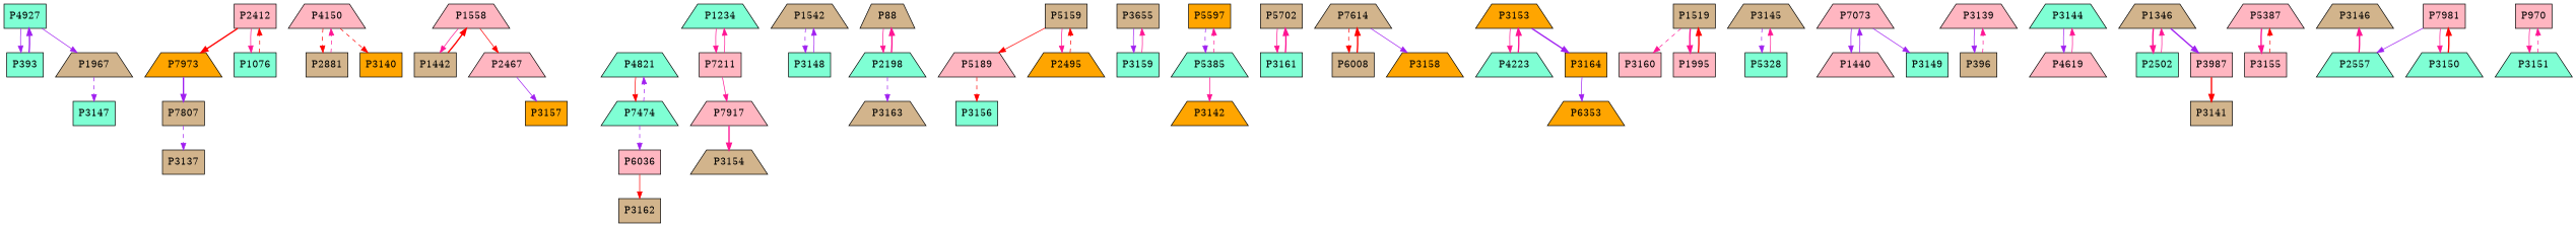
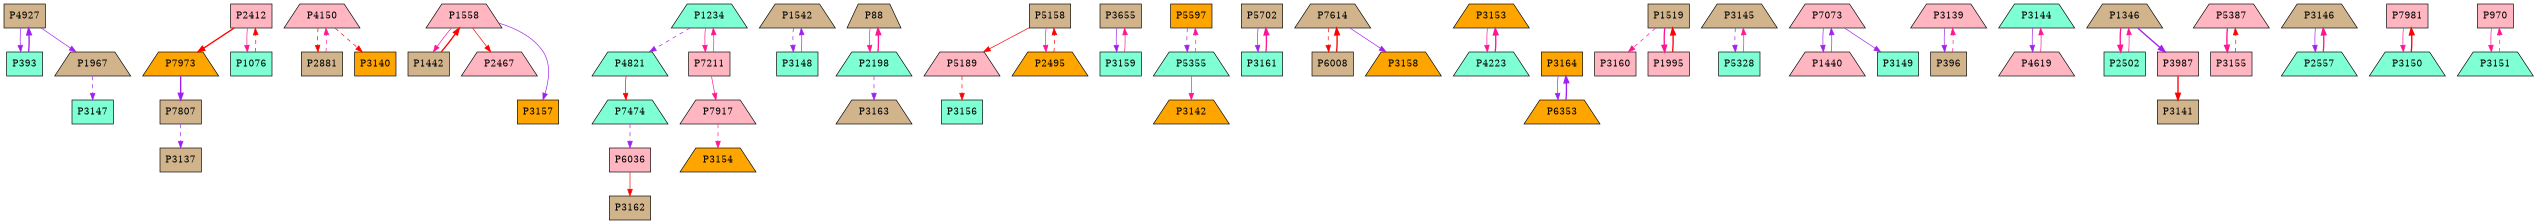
  digraph {
    node [fillcolor=tan shape=box style=filled]
    edge [color=deeppink style=solid]
-   P4927 [fillcolor=aquamarine]
+   P4927
    P393 [fillcolor=aquamarine]
    P1967 [shape=trapezium]
    P3147 [fillcolor=aquamarine]
    P7973 [fillcolor=orange shape=trapezium]
    P7807
    P3137
    P4150 [fillcolor=lightpink shape=trapezium]
    P2881
    P3140 [fillcolor=orange]
    P2467 [fillcolor=lightpink shape=trapezium]
    P3157 [fillcolor=orange]
    P4821 [fillcolor=aquamarine shape=trapezium]
    P7474 [fillcolor=aquamarine shape=trapezium]
    P6036 [fillcolor=lightpink]
    P3162
    P7917 [fillcolor=lightpink shape=trapezium]
-   P3154 [shape=trapezium]
+   P3154 [fillcolor=orange shape=trapezium]
    P1542 [shape=trapezium]
    P3148 [fillcolor=aquamarine]
    P1234 [fillcolor=aquamarine shape=trapezium]
    P7211 [fillcolor=lightpink]
    P88 [shape=trapezium]
    P2198 [fillcolor=aquamarine shape=trapezium]
    P3163 [shape=trapezium]
    P5189 [fillcolor=lightpink shape=trapezium]
    P3156 [fillcolor=aquamarine]
    P1442
    P1558 [fillcolor=lightpink shape=trapezium]
-   P5159
+   P5159 [label=P5158]
    P2495 [fillcolor=orange shape=trapezium]
    n32 [label=P3655]
    P3159 [fillcolor=aquamarine]
    P5597 [fillcolor=orange]
-   P5355 [fillcolor=aquamarine shape=trapezium label=P5385]
+   P5355 [fillcolor=aquamarine shape=trapezium]
    P3142 [fillcolor=orange shape=trapezium]
    P5702
    P3161 [fillcolor=aquamarine]
    P7614 [shape=trapezium]
    P6008
    P3158 [fillcolor=orange shape=trapezium]
    P3153 [fillcolor=orange shape=trapezium]
    P4223 [fillcolor=aquamarine shape=trapezium]
    P6353 [fillcolor=orange shape=trapezium]
    P3164 [fillcolor=orange]
    P1519
    P3160 [fillcolor=lightpink]
    P1995 [fillcolor=lightpink]
    P3145 [shape=trapezium]
    P5328 [fillcolor=aquamarine]
    P2412 [fillcolor=lightpink]
    P1076 [fillcolor=aquamarine]
    P7073 [fillcolor=lightpink shape=trapezium]
    P1440 [fillcolor=lightpink shape=trapezium]
    P3149 [fillcolor=aquamarine]
    P3139 [fillcolor=lightpink shape=trapezium]
    P396
    P3144 [fillcolor=aquamarine shape=trapezium]
    P4619 [fillcolor=lightpink shape=trapezium]
    P1346 [shape=trapezium]
    P2502 [fillcolor=aquamarine]
    P3987 [fillcolor=lightpink]
    P3141
    P5387 [fillcolor=lightpink shape=trapezium]
    P3155 [fillcolor=lightpink]
    P3146 [shape=trapezium]
    P2557 [fillcolor=aquamarine shape=trapezium]
    P7981 [fillcolor=lightpink]
    P3150 [fillcolor=aquamarine shape=trapezium]
    P970 [fillcolor=lightpink]
    P3151 [fillcolor=aquamarine shape=trapezium]
    P4927 -> P393 [color=purple]
    P4927 -> P1967 [color=purple]
    P393 -> P4927 [color=purple style=bold]
    P1967 -> P3147 [color=purple style=dashed]
    P7973 -> P7807 [color=purple style=bold]
    P7807 -> P3137 [color=purple style=dashed]
    P4150 -> P2881 [color=red style=dashed]
    P4150 -> P3140 [color=red style=dashed]
    P2881 -> P4150 [style=dashed]
-   P2467 -> P3157 [color=purple]
+   P1558 -> P3157 [color=purple]
    P4821 -> P7474 [color=red]
-   P7474 -> P4821 [color=purple style=dashed]
+   P1234 -> P4821 [color=purple style=dashed]
    P7474 -> P6036 [color=purple style=dashed]
    P6036 -> P3162 [color=red]
-   P7917 -> P3154 [style=bold]
+   P7917 -> P3154 [style=dashed]
    P1542 -> P3148 [color=purple style=dashed]
    P3148 -> P1542 [color=purple]
    P1234 -> P7211
    P7211 -> P7917
    P7211 -> P1234
    P88 -> P2198
    P2198 -> P88 [style=bold]
    P2198 -> P3163 [color=purple style=dashed]
    P5189 -> P3156 [color=red style=dashed]
    P1442 -> P1558 [color=red style=bold]
    P1558 -> P2467 [color=red]
    P1558 -> P1442
    P5159 -> P5189 [color=red]
    P5159 -> P2495
    P2495 -> P5159 [color=red style=dashed]
    n32 -> P3159 [color=purple]
    P3159 -> n32
    P5597 -> P5355 [color=purple style=dashed]
    P5355 -> P5597 [style=dashed]
    P5355 -> P3142
-   P5702 -> P3161
+   P5702 -> P3161 [color=purple]
    P3161 -> P5702 [style=bold]
    P7614 -> P6008 [color=red style=dashed]
    P7614 -> P3158 [color=purple]
    P6008 -> P7614 [color=red style=bold]
    P3153 -> P4223
    P4223 -> P3153 [style=bold]
-   P3153 -> P3164 [color=purple style=bold]
+   P6353 -> P3164 [color=purple style=bold]
    P3164 -> P6353 [color=purple]
    P1519 -> P3160 [style=dashed]
    P1519 -> P1995 [style=bold]
    P1995 -> P1519 [color=red style=bold]
    P3145 -> P5328 [color=purple style=dashed]
    P5328 -> P3145
    P2412 -> P7973 [color=red style=bold]
    P2412 -> P1076
    P1076 -> P2412 [color=red style=dashed]
    P7073 -> P1440 [color=purple]
    P7073 -> P3149 [color=purple]
    P1440 -> P7073 [color=purple]
    P3139 -> P396 [color=purple]
    P396 -> P3139 [style=dashed]
    P3144 -> P4619 [color=purple]
    P4619 -> P3144
    P1346 -> P2502 [style=bold]
    P1346 -> P3987 [color=purple style=bold]
    P2502 -> P1346
    P3987 -> P3141 [color=red style=bold]
    P5387 -> P3155 [style=bold]
    P3155 -> P5387 [color=red style=dashed]
-   P7981 -> P2557 [color=purple]
+   P3146 -> P2557 [color=purple]
    P2557 -> P3146 [style=bold]
    P7981 -> P3150
    P3150 -> P7981 [color=red style=bold]
    P970 -> P3151
    P3151 -> P970 [style=dashed]
  }
